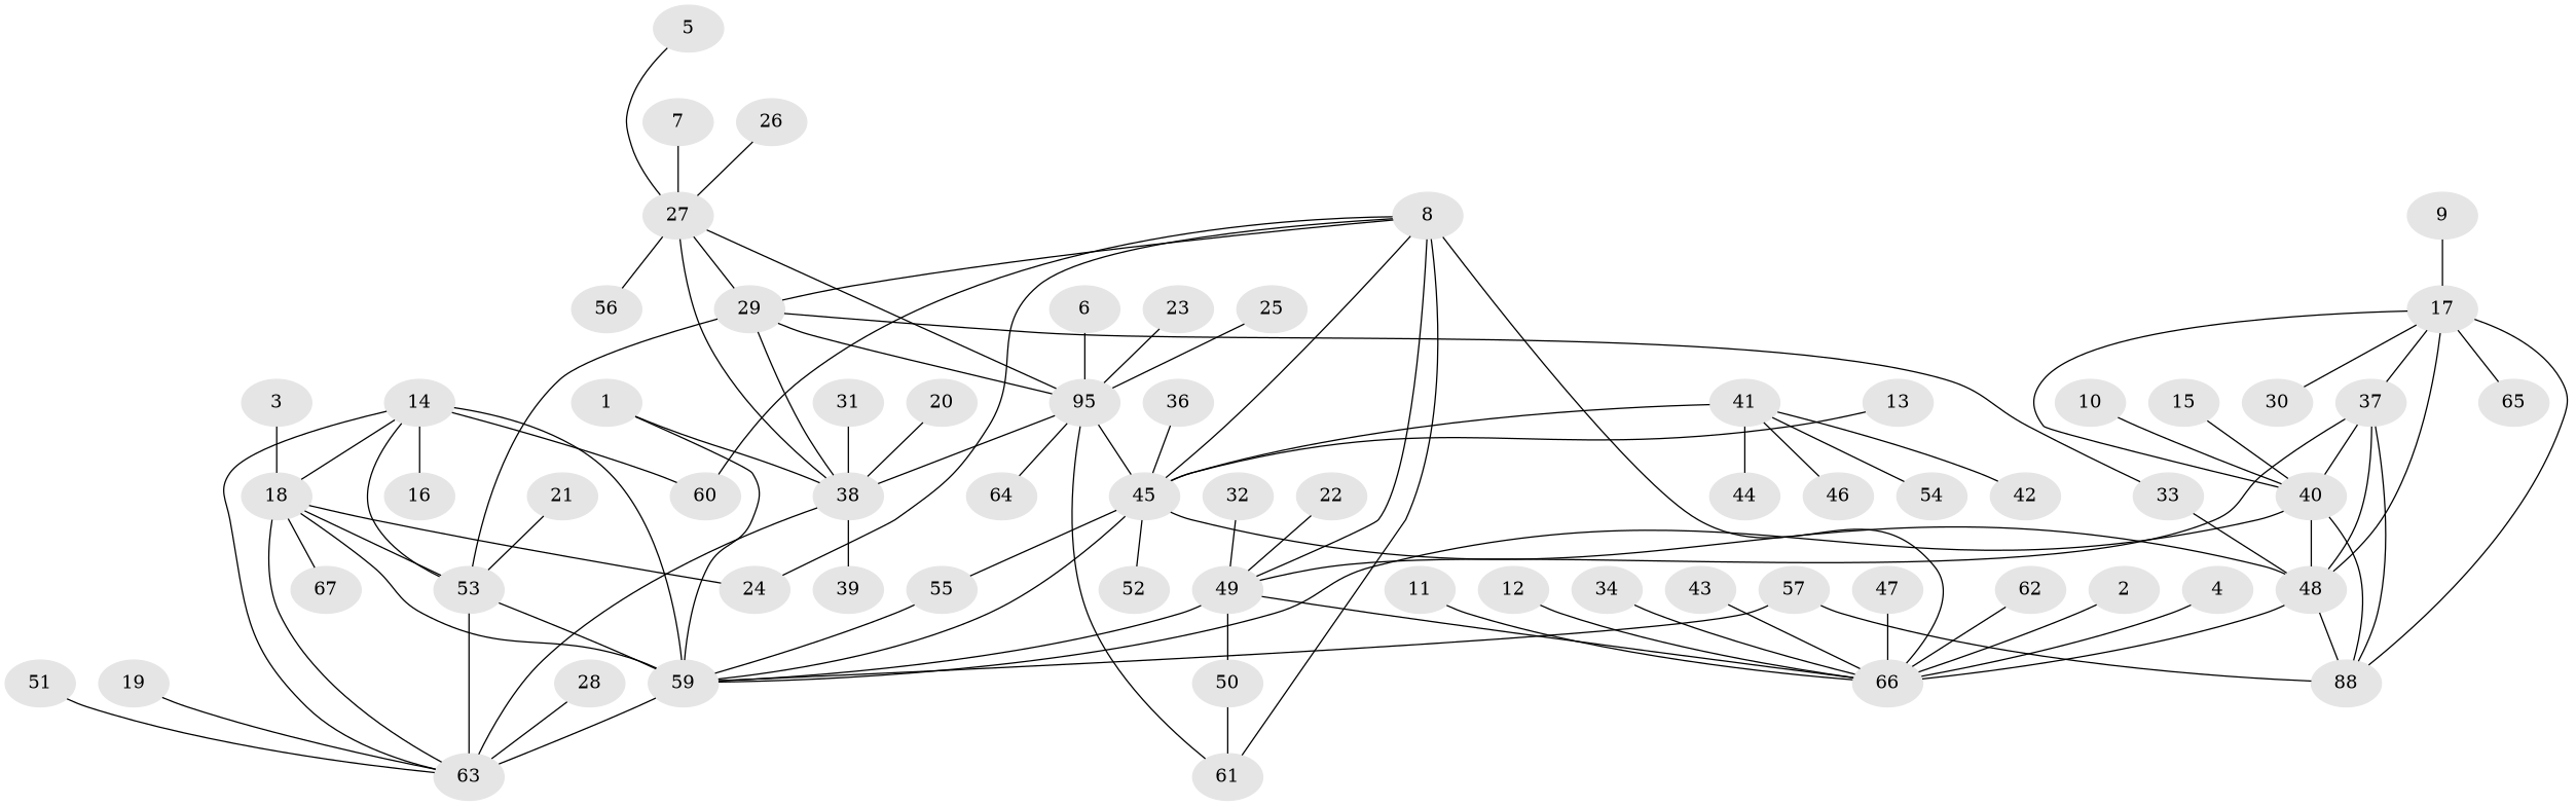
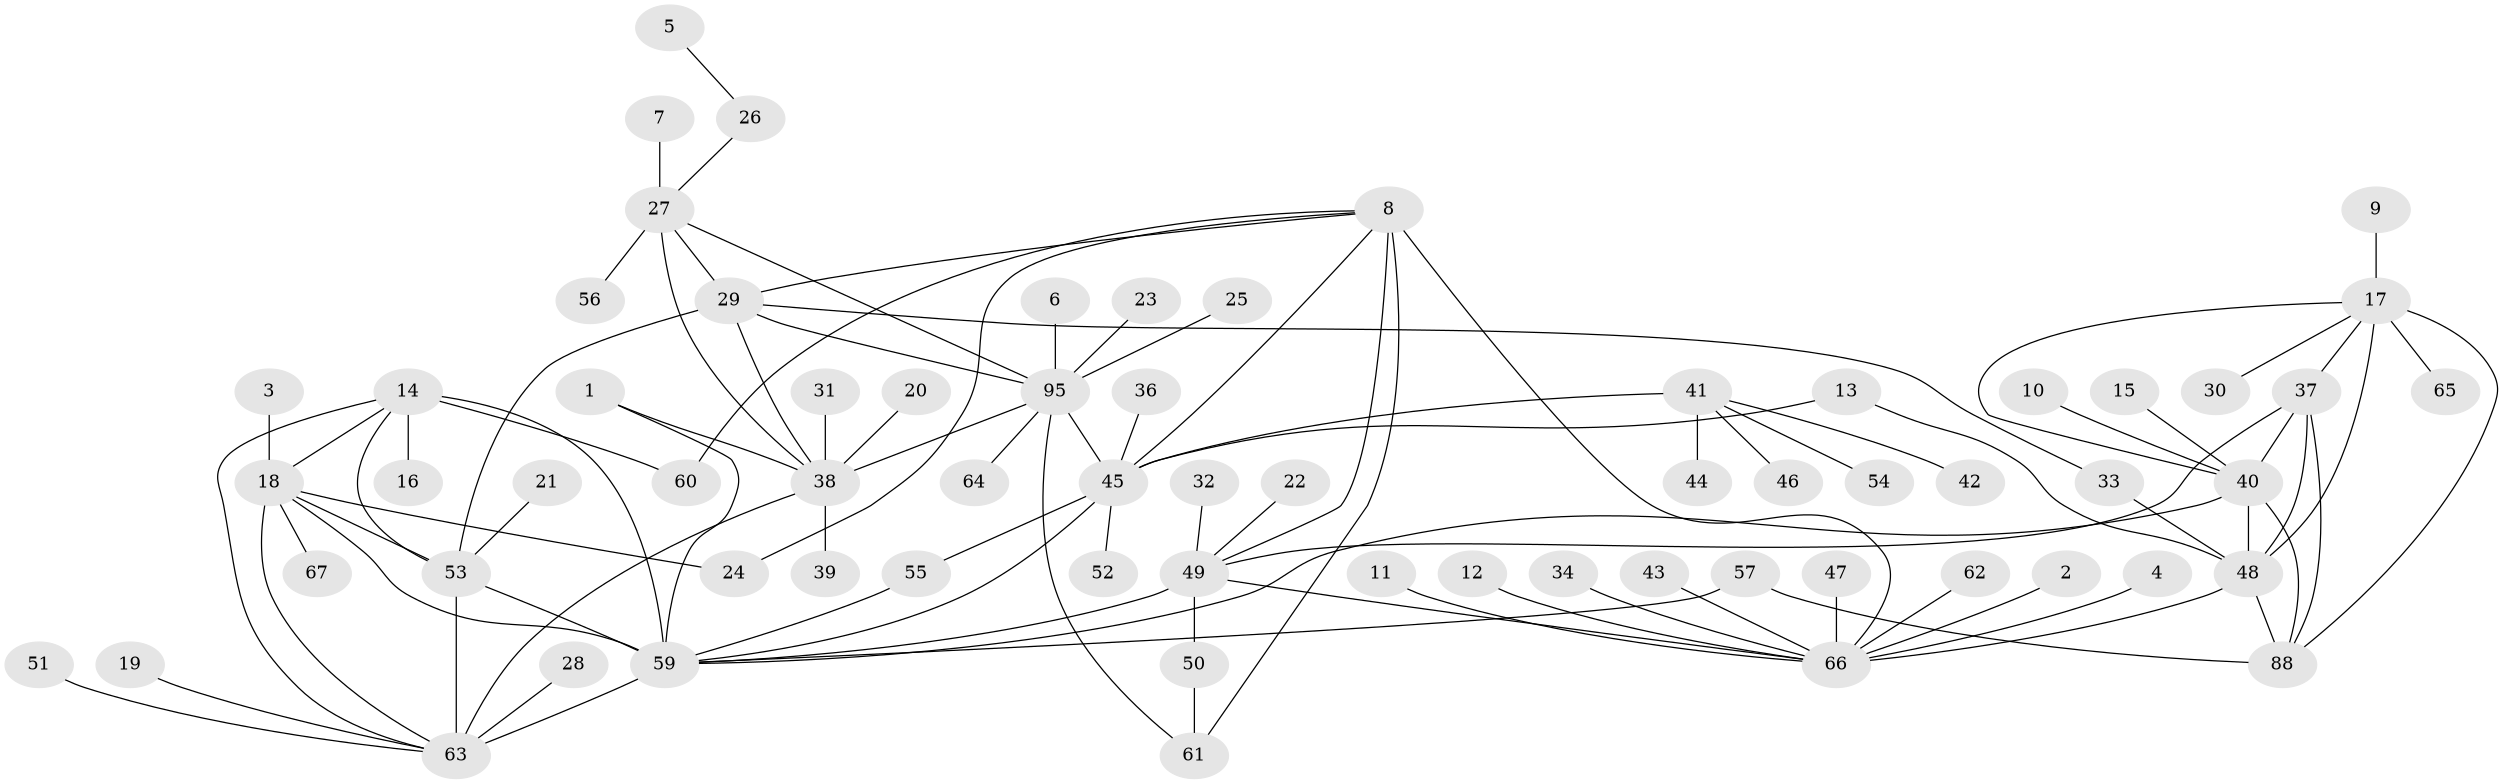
  graph {
    node [color=gray90 style=filled]
    edge [weight=1.0]
    1
    38
    59
    63
    39
    2
    66
    3
    18
    53
    24
    67
    4
    5
    27
    n16 [label=95]
    29
    56
    6
    45
    61
    64
    7
    8
    49
    60
    33
    48
    52
    55
    50
    9
    17
    40
    30
    37
    n37 [label=88]
    65
    10
    11
    12
    13
    14
    16
    15
    19
    20
    21
    22
    23
    25
    26
    28
    31
    32
    34
    36
    41
    42
    44
    46
    54
    43
    47
    51
    57
    62
    1 -- 38
    1 -- 59
    38 -- 63
    38 -- 39
    59 -- 63 [weight=2.0]
    2 -- 66
    3 -- 18
    18 -- 59 [weight=2.0]
    18 -- 63
    18 -- 53
    18 -- 24
    18 -- 67
    53 -- 59 [weight=2.0]
    53 -- 63
    4 -- 66
-   5 -- 27
+   5 -- 26
    27 -- 38 [weight=4.0]
    27 -- n16 [weight=2.0]
    27 -- 29 [weight=2.0]
    27 -- 56
    n16 -- 38 [weight=2.0]
    n16 -- 45
    n16 -- 61
    n16 -- 64
    29 -- 38 [weight=2.0]
    29 -- 53
    29 -- n16
    29 -- 33
    6 -- n16
    45 -- 59
-   45 -- 48 [weight=2.0]
+   13 -- 48 [weight=2.0]
    45 -- 52
    45 -- 55
    7 -- 27
    8 -- 66 [weight=4.0]
    8 -- 24
    8 -- 29
    8 -- 45
    8 -- 61
    8 -- 49
    8 -- 60
    49 -- 59
    49 -- 66 [weight=4.0]
    49 -- 50
    33 -- 48
    48 -- 66
    48 -- n37 [weight=2.0]
    55 -- 59
    50 -- 61
    9 -- 17
    17 -- 48 [weight=2.0]
    17 -- 40
    17 -- 30
    17 -- 37
    17 -- n37
    17 -- 65
    40 -- 59
    40 -- 48 [weight=2.0]
    40 -- n37
    37 -- 49
    37 -- 48 [weight=2.0]
    37 -- 40
    37 -- n37
    10 -- 40
    11 -- 66
    12 -- 66
    13 -- 45
    14 -- 59 [weight=2.0]
    14 -- 63
    14 -- 18
    14 -- 53
    14 -- 60
    14 -- 16
    15 -- 40
    19 -- 63
    20 -- 38
    21 -- 53
    22 -- 49
    23 -- n16
    25 -- n16
    26 -- 27
    28 -- 63
    31 -- 38
    32 -- 49
    34 -- 66
    36 -- 45
    41 -- 45 [weight=5.0]
    41 -- 42
    41 -- 44
    41 -- 46
    41 -- 54
    43 -- 66
    47 -- 66
    51 -- 63
    57 -- 59
    57 -- n37
    62 -- 66
  }
